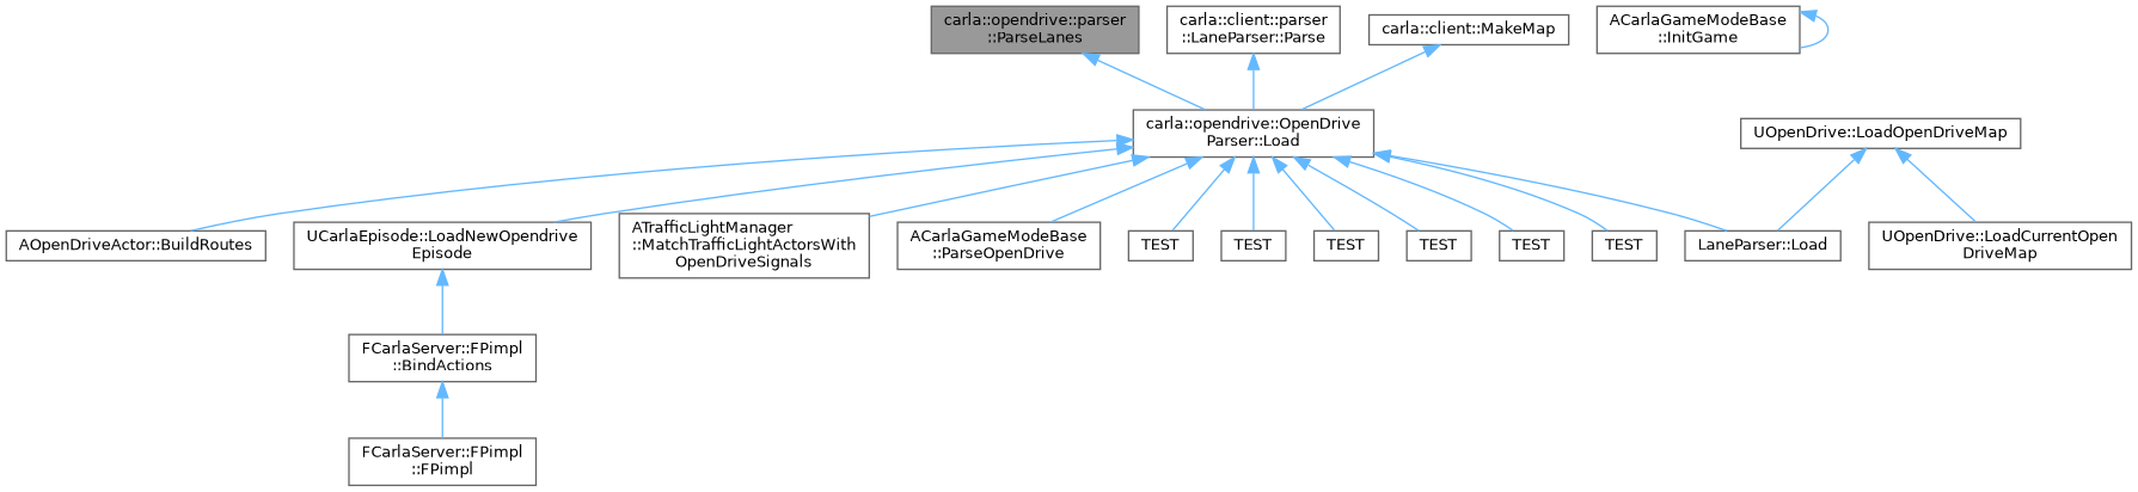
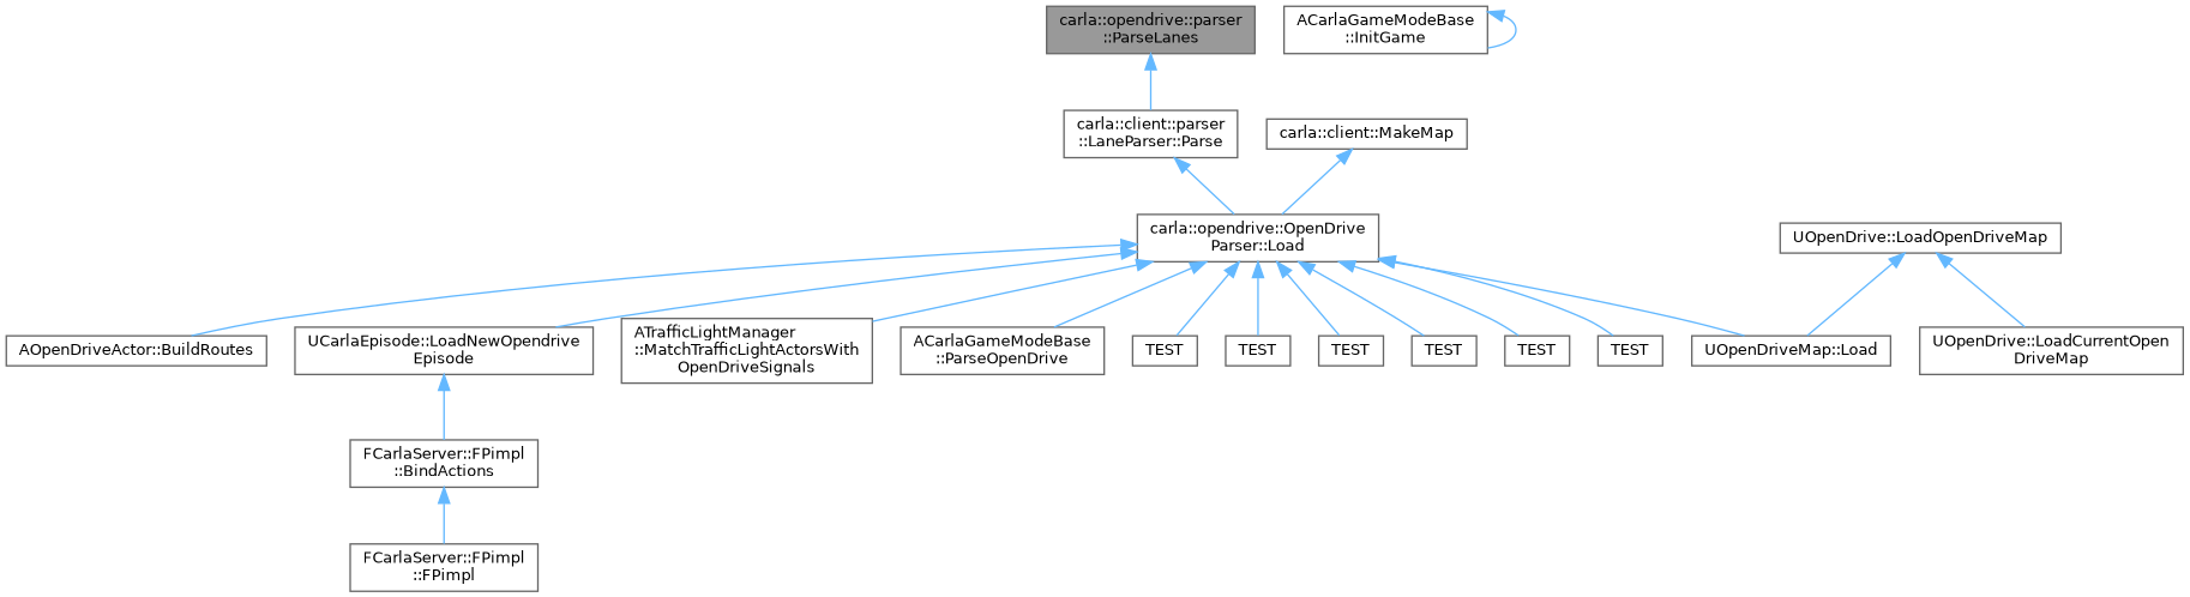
  digraph {
    rankdir=TB
    node [color=grey40 fillcolor=white fontname=Helvetica fontsize=10 shape=box style=filled]
    edge [color=steelblue1 dir=back fontname=Helvetica fontsize=10 labelfontname=Helvetica labelfontsize=10 style=solid]
    n1 [color=gray40 fillcolor=grey60 fontcolor=black height=0.2 label="carla::opendrive::parser\l::ParseLanes" width=0.4]
    n2 [height=0.2 label="carla::client::parser\l::LaneParser::Parse" width=0.4]
    n3 [height=0.2 label="carla::opendrive::OpenDrive\lParser::Load" width=0.4]
    n4 [height=0.2 label="AOpenDriveActor::BuildRoutes" width=0.4]
-   n5 [height=0.2 label="LaneParser::Load" width=0.4]
+   n5 [height=0.2 label="UOpenDriveMap::Load" width=0.4]
    n6 [height=0.2 label="UCarlaEpisode::LoadNewOpendrive\lEpisode" width=0.4]
    n7 [height=0.2 label="ATrafficLightManager\l::MatchTrafficLightActorsWith\lOpenDriveSignals" width=0.4]
    n8 [height=0.2 label="ACarlaGameModeBase\l::ParseOpenDrive" width=0.4]
    n9 [height=0.2 label=TEST width=0.4]
    n10 [height=0.2 label=TEST width=0.4]
    n11 [height=0.2 label=TEST width=0.4]
    n12 [height=0.2 label=TEST width=0.4]
    n13 [height=0.2 label=TEST width=0.4]
    n14 [height=0.2 label=TEST width=0.4]
    n15 [height=0.2 label="FCarlaServer::FPimpl\l::BindActions" width=0.4]
    n16 [height=0.2 label="carla::client::MakeMap" width=0.4]
    n17 [height=0.2 label="UOpenDrive::LoadOpenDriveMap" width=0.4]
    n18 [height=0.2 label="UOpenDrive::LoadCurrentOpen\lDriveMap" width=0.4]
    n19 [height=0.2 label="FCarlaServer::FPimpl\l::FPimpl" width=0.4]
    n20 [height=0.2 label="ACarlaGameModeBase\l::InitGame" width=0.4]
-   n1 -> n3
+   n1 -> n2
    n2 -> n3
    n3 -> n4
    n3 -> n5
    n3 -> n6
    n3 -> n7
    n3 -> n8
    n3 -> n9
    n3 -> n10
    n3 -> n11
    n3 -> n12
    n3 -> n13
    n3 -> n14
    n6 -> n15
    n15 -> n19
    n16 -> n3
    n17 -> n5
    n17 -> n18
    n20 -> n20
  }
